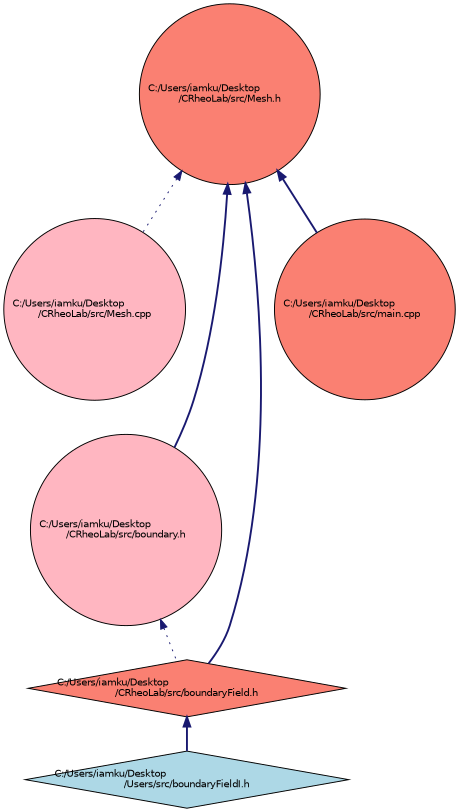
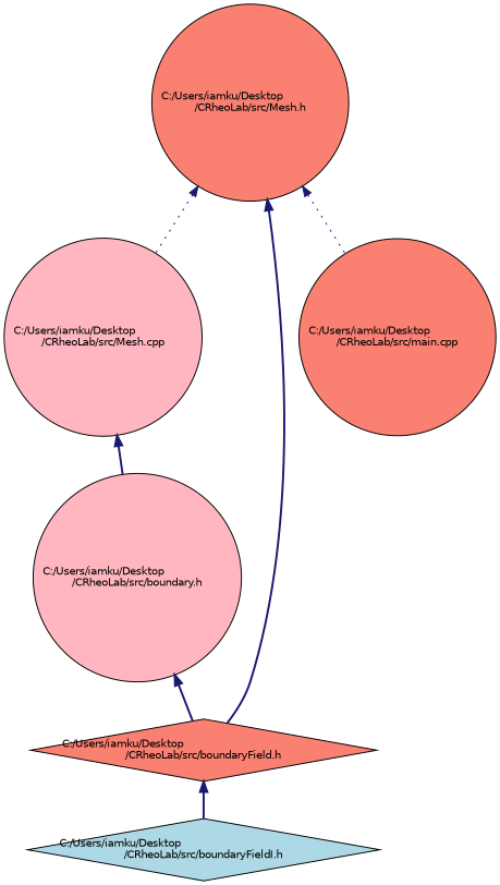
  digraph {
    node [color=black fillcolor=salmon fontname=Helvetica fontsize=10 shape=circle style=filled]
    edge [color=midnightblue dir=back fontname=Helvetica fontsize=10 labelfontname=Helvetica labelfontsize=10 style=dotted]
    n1 [fontcolor=black height=0.2 label="C:/Users/iamku/Desktop\l/CRheoLab/src/Mesh.h" width=0.4]
    n2 [fillcolor=lightpink height=0.2 label="C:/Users/iamku/Desktop\l/CRheoLab/src/Mesh.cpp" width=0.4]
    n3 [fillcolor=lightpink height=0.2 label="C:/Users/iamku/Desktop\l/CRheoLab/src/boundary.h" width=0.4]
    n4 [height=0.2 label="C:/Users/iamku/Desktop\l/CRheoLab/src/boundaryField.h" shape=diamond width=0.4]
    n5 [height=0.2 label="C:/Users/iamku/Desktop\l/CRheoLab/src/main.cpp" width=0.4]
-   n6 [fillcolor=lightblue height=0.2 label="C:/Users/iamku/Desktop\l/Users/src/boundaryFieldI.h" shape=diamond width=0.4]
+   n6 [fillcolor=lightblue height=0.2 label="C:/Users/iamku/Desktop\l/CRheoLab/src/boundaryFieldI.h" shape=diamond width=0.4]
    n1 -> n2
-   n1 -> n3 [style=bold]
+   n2 -> n3 [style=bold]
    n1 -> n4 [style=bold]
-   n1 -> n5 [style=bold]
-   n3 -> n4
+   n1 -> n5
+   n3 -> n4 [style=bold]
    n4 -> n6 [style=bold]
  }
